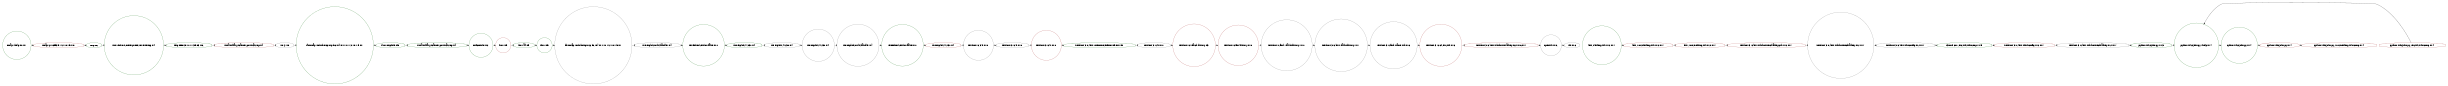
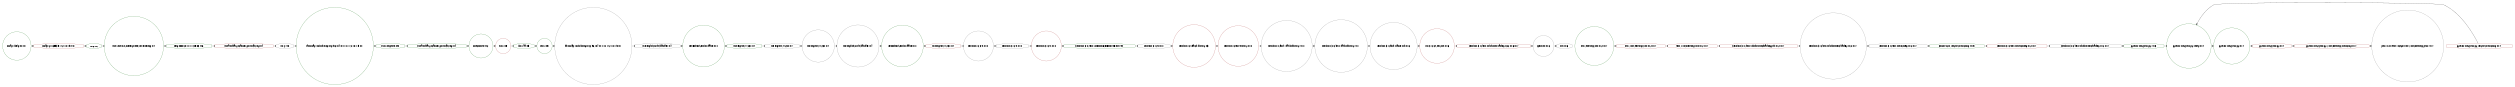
  digraph {
    rankdir=TB
    node [color=darkgreen shape=octagon]
    edge [arrowhead=normal constraint=false]
    n1 [label="nmap --help A0 A1 " shape=circle]
    n2 [color=brown label="nmap -p1-65535 172.18.1.5 M0 "]
    n3 [label="setg A6 "]
    n4 [label="use windows/meterpreter/reverse_tcp A4 " shape=circle]
    n5 [label="setg LHOST 10.1.135.83 M6 "]
    n6 [color=brown label="use auxiliary/scanner/portscan/tcp A4 "]
    n7 [color=gray40 label="run -j M8 "]
    n8 [label="db_nmap --min-hostgroup 96 -T4 -A -v -n 172.18.1.5 A1 " shape=circle]
    n9 [label="show exploits A5 "]
    n10 [label="use auxiliary/scanner/portscan/tcp A4 "]
    n11 [label="msfconsole M2 " shape=circle]
    n12 [color=brown label="show A5 " shape=circle]
    n13 [label="show all A5 "]
    n14 [label="show A5 " shape=circle]
    n15 [color=gray40 label="db_nmap --min-hostgroup 96 -T4 -A -v -n 172.18.1.5 A1 " shape=circle]
    n16 [color=gray40 label="use exploit/multi/handler A4 "]
    n17 [label="set ExitOnSession false A10 " shape=circle]
    n18 [label="use exploit/47230 A4 "]
    n19 [color=gray40 label="use exploit/47230 A4 "]
    n20 [color=gray40 label="use exploit/47230 A4 " shape=circle]
    n21 [color=gray40 label="use exploit/multi/handler A4 " shape=circle]
    n22 [label="set ExitOnSession false A10 " shape=circle]
    n23 [color=brown label="use exploit/47230 A4 "]
    n24 [color=gray40 label="sessions -c 3 ls A10 " shape=circle]
    n25 [color=gray40 label="sessions 3 -c ls A10 "]
    n26 [color=brown label="sessions 3 -c ls A10 " shape=circle]
    n27 [label="sessions 3 -c less WARNING-READ-ME.txt M9 "]
    n28 [color=gray40 label="sessions 3 -c ls A10 "]
    n29 [color=brown label="sessions -c search history A3 " shape=circle]
    n30 [color=brown label="sessions -c find history A10 " shape=circle]
    n31 [color=gray40 label="sessions -c find *.bash_history M10 " shape=circle]
    n32 [color=gray40 label="sessions 3 -c less .bash_history M11 " shape=circle]
    n33 [color=gray40 label="sessions 3 -c find -name ssh A16 " shape=circle]
-   n34 [color=brown label="sessions 3 -c cd /etc/ssh A16 " shape=circle]
+   n34 [color=brown label="run 3 -c cd /etc/ssh A16" shape=circle]
    n35 [color=brown label="sessions 3 -c less ssh_host_rsa_key A22 A16 A17"]
    n36 [color=gray40 label="openssh A16 " shape=circle]
    n37 [color=gray40 label="ssh A16 "]
    n38 [label="less /desktop/ssh A12 A17 " shape=circle]
    n39 [color=brown label="less /root/desktop/ssh A12 A17 "]
    n40 [color=brown label="less /root/Desktop/ssh A12 A17 "]
    n41 [color=brown label="sessions 3 -c less ssh_host_ecdsa_key.pub A12 A17 "]
    n42 [color=gray40 label="sessions 3 -c less ssh_host_ecdsa_key A12 A17 " shape=circle]
    n43 [color=gray40 label="sessions 3 -c less ssh_config A12 A17 "]
    n44 [label="chmod 600 /etc/ssh/ssh_comp M15 "]
    n45 [color=brown label="sessions 3 -c less sshd_config A12 A17 "]
    n46 [color=gray40 label="sessions 3 -c less ssh_host_ecdsa_key A12 A17 "]
    n47 [label="python ssh2john.py M13 "]
    n48 [label="python ssh2john.py --help A14 " shape=circle]
    n49 [color=brown label="python ssh2john.py /etc/ssh/ssh_comp A14 "]
    n50 [label="python ssh2john.py A14 " shape=circle]
    n51 [color=brown label="python ssh2john.py A14 "]
    n52 [color=brown label="python ssh2john.py /root/Desktop/ssh_comp A14 "]
+   n53 [color=gray40 label="john --wordlist rockyou.txt /root/Desktop/john M14 " shape=circle]
    n1 -> n2
    n2 -> n3
    n3 -> n4 [arrowhead=tee]
    n4 -> n5
    n5 -> n6 [arrowhead=tee]
    n6 -> n7 [arrowhead=tee]
    n7 -> n8 [arrowhead=tee]
    n8 -> n9
    n9 -> n10 [arrowhead=tee]
    n10 -> n11
    n11 -> n12
    n12 -> n13 [arrowhead=tee]
    n13 -> n14
    n14 -> n15
    n15 -> n16 [arrowhead=tee]
    n16 -> n17
    n17 -> n18
    n18 -> n19 [arrowhead=tee]
    n19 -> n20
    n20 -> n21 [arrowhead=tee]
    n21 -> n22
    n22 -> n23
    n23 -> n24 [arrowhead=tee]
    n24 -> n25
    n25 -> n26 [arrowhead=tee]
    n26 -> n27
    n27 -> n28 [arrowhead=tee]
    n28 -> n29
    n29 -> n30
    n30 -> n31 [arrowhead=tee]
    n31 -> n32
    n32 -> n33
    n33 -> n34
    n34 -> n35 [arrowhead=tee]
    n35 -> n36
    n36 -> n37
    n38 -> n39
    n39 -> n40 [arrowhead=tee]
    n40 -> n41 [arrowhead=tee]
    n41 -> n42 [arrowhead=tee]
    n42 -> n43
    n43 -> n44
-   n44 -> n45
+   n44 -> n45 [arrowhead=tee]
    n45 -> n46 [arrowhead=tee]
    n46 -> n47
    n47 -> n48 [arrowhead=tee]
    n48 -> n50
    n49 -> n48
    n50 -> n51
    n51 -> n52
+   n52 -> n53
  }
